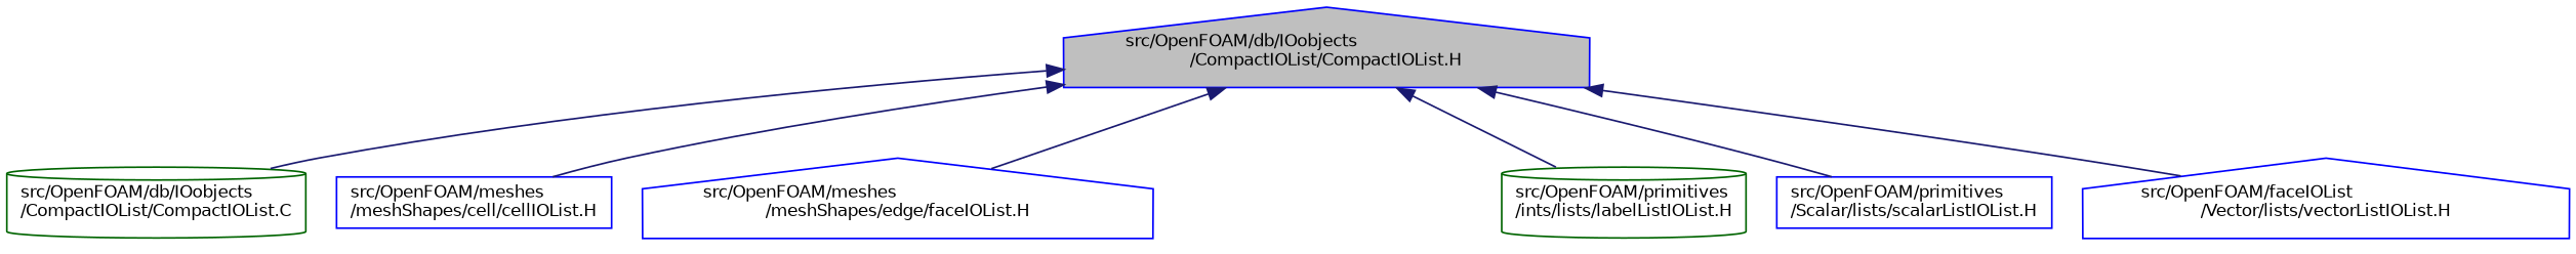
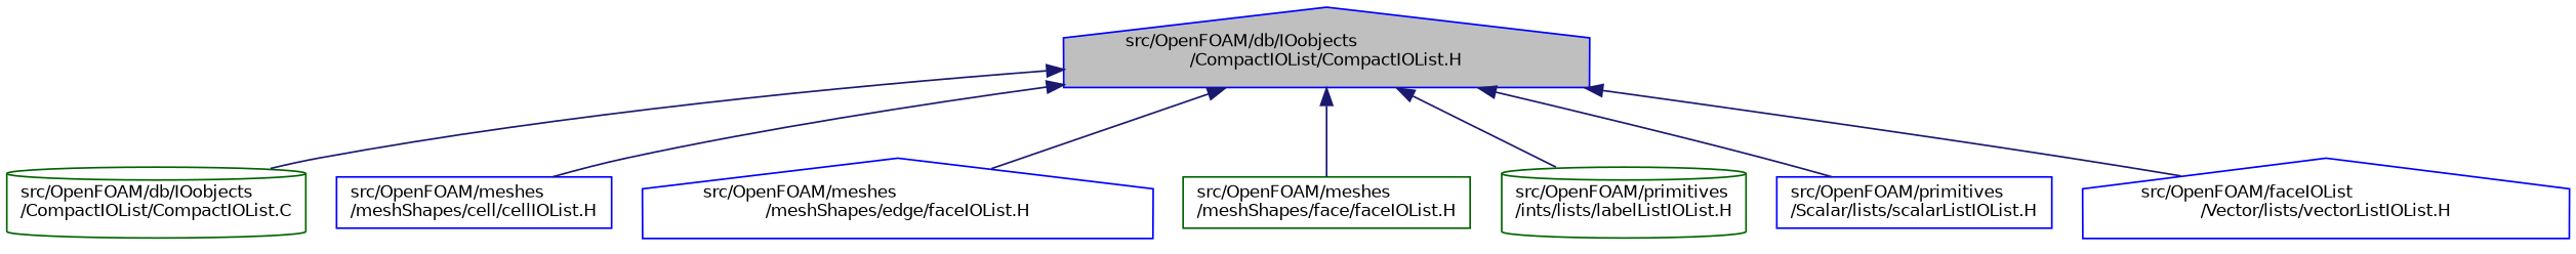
  digraph {
    fontname="DejaVu Sans"
    node [color=blue fontname="DejaVu Sans" fontsize=10 shape=house]
    edge [color=midnightblue dir=back fontname="DejaVu Sans" fontsize=10 labelfontname=Helvetica labelfontsize=10 style=solid]
    n1 [fillcolor=grey75 fontcolor=black height=0.2 label="src/OpenFOAM/db/IOobjects\l/CompactIOList/CompactIOList.H" style=filled width=0.4]
    n2 [color=darkgreen height=0.2 label="src/OpenFOAM/db/IOobjects\l/CompactIOList/CompactIOList.C" shape=cylinder width=0.4]
    n3 [height=0.2 label="src/OpenFOAM/meshes\l/meshShapes/cell/cellIOList.H" shape=box width=0.4]
    n4 [height=0.2 label="src/OpenFOAM/meshes\l/meshShapes/edge/faceIOList.H" width=0.4]
+   n5 [color=darkgreen height=0.2 label="src/OpenFOAM/meshes\l/meshShapes/face/faceIOList.H" shape=box width=0.4]
    n6 [color=darkgreen height=0.2 label="src/OpenFOAM/primitives\l/ints/lists/labelListIOList.H" shape=cylinder width=0.4]
    n7 [height=0.2 label="src/OpenFOAM/primitives\l/Scalar/lists/scalarListIOList.H" shape=box width=0.4]
    n8 [height=0.2 label="src/OpenFOAM/faceIOList\l/Vector/lists/vectorListIOList.H" width=0.4]
    n1 -> n2
    n1 -> n3
    n1 -> n4
+   n1 -> n5
    n1 -> n6
    n1 -> n7
    n1 -> n8
  }
